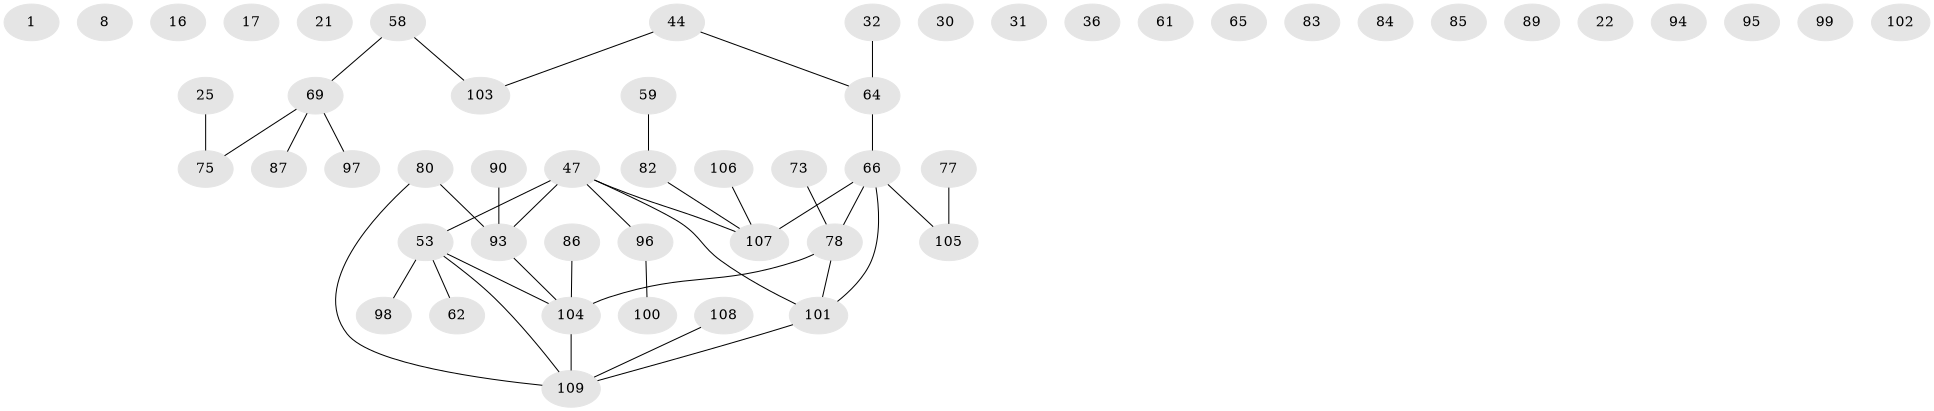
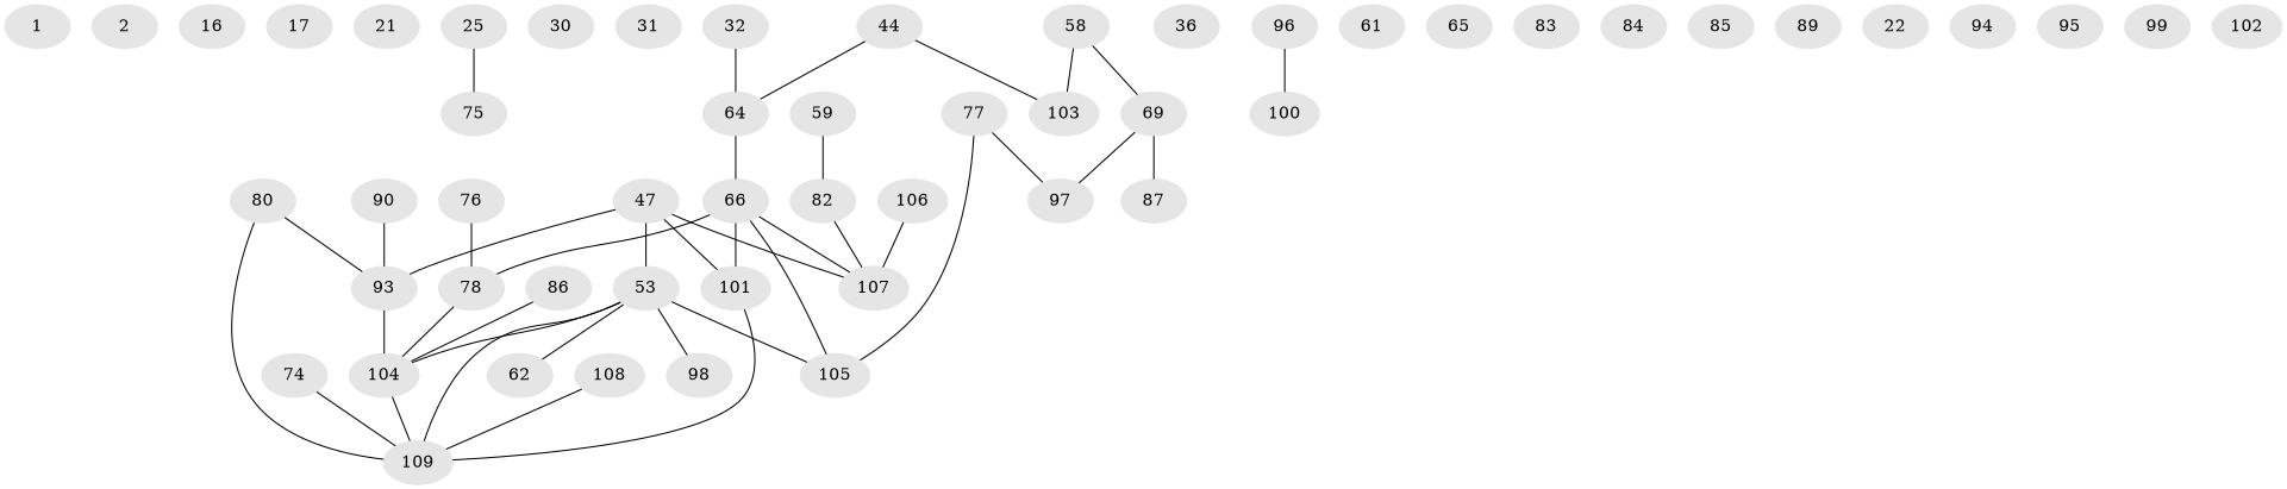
  graph {
    node [color=gray90 style=filled]
    1
-   2 [label=8]
+   2
    16
    17
    21
    75 [super="+23"]
    25
    30
    31
    64 [super="+40"]
    66 [super="+3+28+50"]
    32
    36
    44 [super="+12"]
    103 [super="+48"]
    47 [super="+18+39"]
    53 [super="+22+51"]
    93 [super="+68+79"]
    96
    101
    107 [super="+5+24+29+46+81"]
    62
    98
    104 [super="+56+33+60"]
    105 [super="+34+91"]
    109 [super="+6+35+20+88"]
    100
    69 [super="+54+43+4"]
    87
    97 [super="+52"]
    58
    59
    82
    61
    78 [super="+70+73"]
    65
-   76 [super="+57+7" label=73]
+   74
+   76 [super="+57+7"]
    77
    80
    83
    84
    85
    86
    89
    90
    n47 [label=22]
    94
    95
    99
    102
    106
    108
    25 -- 75
    64 -- 66 [weight=2]
    66 -- 101
    66 -- 107 [weight=2]
    66 -- 105 [weight=3]
    66 -- 78 [weight=4]
    32 -- 64
    44 -- 64
    44 -- 103
    47 -- 53 [weight=2]
    47 -- 93 [weight=2]
-   47 -- 96
    47 -- 101
    47 -- 107
    53 -- 62
    53 -- 98
    53 -- 104
+   53 -- 105 [weight=2]
    53 -- 109
    93 -- 104
    96 -- 100
    101 -- 109
    104 -- 109
-   69 -- 75
    69 -- 87
    69 -- 97
    58 -- 103
    58 -- 69
    59 -- 82
    82 -- 107
-   78 -- 101
    78 -- 104
+   74 -- 109
    76 -- 78
    77 -- 105
+   77 -- 97
    80 -- 93
    80 -- 109
    86 -- 104
    90 -- 93
    106 -- 107
    108 -- 109
  }
